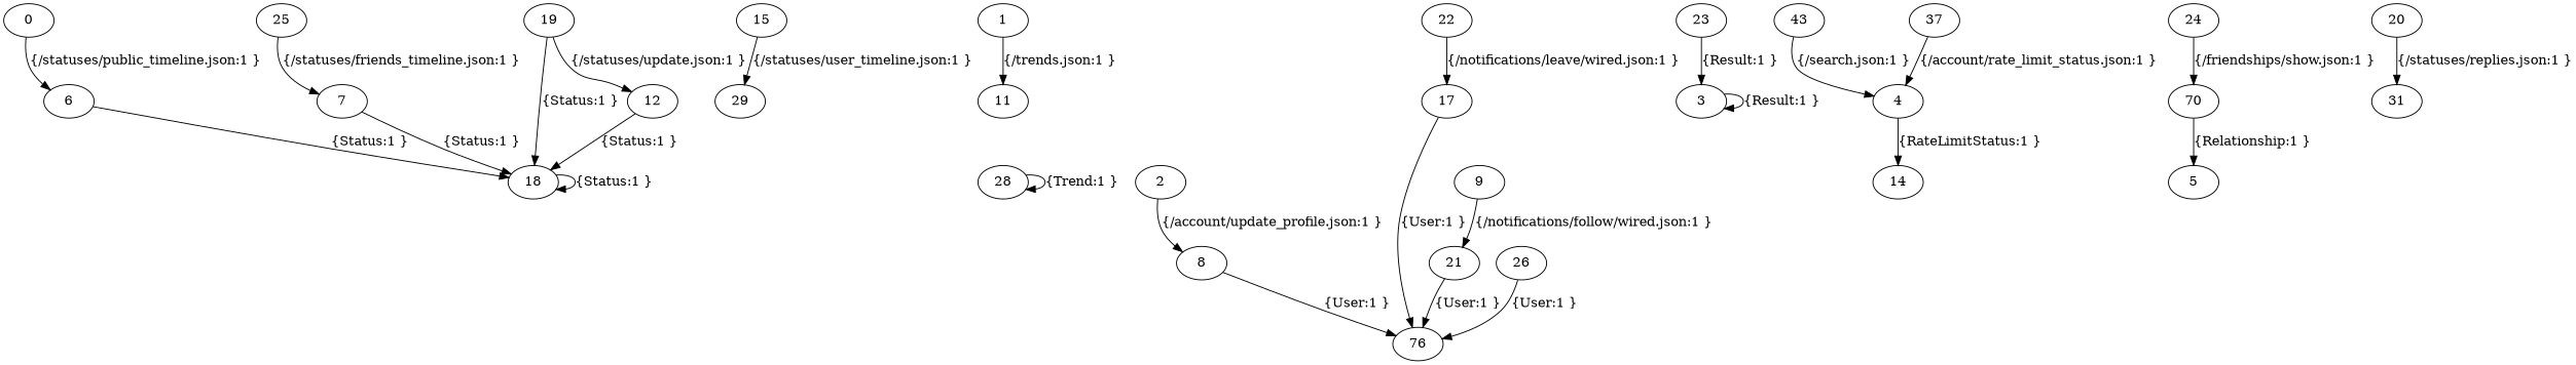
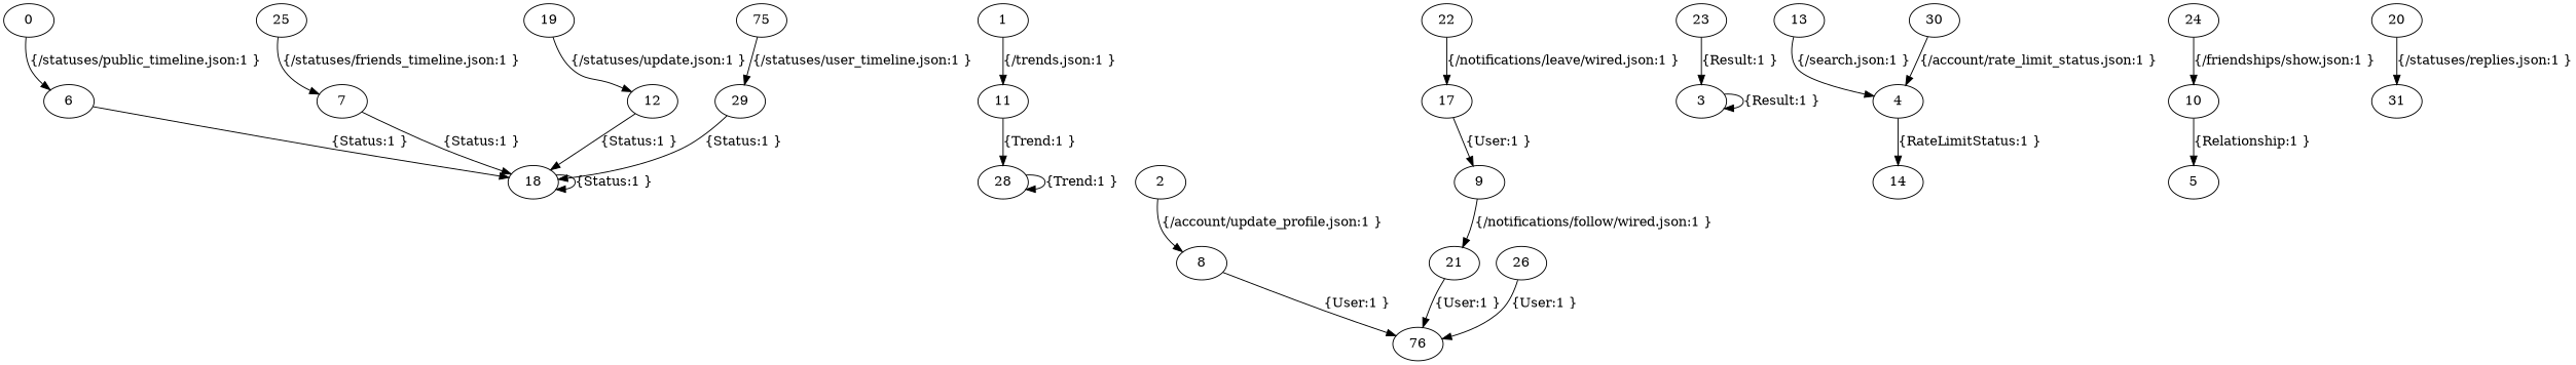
  digraph {
    n1 [label=0]
    n2 [label=6]
    n3 [label=18]
    n4 [label=1]
    n5 [label=11]
    n6 [label=28]
    n7 [label=2]
    n8 [label=8]
    n9 [label=76]
    n10 [label=3]
    n11 [label=4]
    n12 [label=14]
    n13 [label=5]
    n14 [label=7]
    n15 [label=9]
    n16 [label=21]
-   n17 [label=70]
+   n17 [label=10]
    n18 [label=12]
-   n19 [label=43]
+   n19 [label=13]
    n20 [label=23]
-   n21 [label=15]
+   n21 [label=75]
    n22 [label=29]
    n23 [label=17]
    n24 [label=19]
    n25 [label=20]
    31
    n27 [label=22]
    n28 [label=24]
    n29 [label=25]
    n30 [label=26]
-   n31 [label=37]
+   n31 [label=30]
    n1 -> n2 [label="{/statuses/public_timeline.json:1 }"]
    n2 -> n3 [label="{Status:1 }"]
    n3 -> n3 [label="{Status:1 }"]
    n4 -> n5 [label="{/trends.json:1 }"]
+   n5 -> n6 [label="{Trend:1 }"]
    n6 -> n6 [label="{Trend:1 }"]
    n7 -> n8 [label="{/account/update_profile.json:1 }"]
    n8 -> n9 [label="{User:1 }"]
    n10 -> n10 [label="{Result:1 }"]
    n11 -> n12 [label="{RateLimitStatus:1 }"]
    n14 -> n3 [label="{Status:1 }"]
    n15 -> n16 [label="{/notifications/follow/wired.json:1 }"]
    n16 -> n9 [label="{User:1 }"]
    n17 -> n13 [label="{Relationship:1 }"]
    n18 -> n3 [label="{Status:1 }"]
    n19 -> n11 [label="{/search.json:1 }"]
    n20 -> n10 [label="{Result:1 }"]
    n21 -> n22 [label="{/statuses/user_timeline.json:1 }"]
-   n24 -> n3 [label="{Status:1 }"]
-   n23 -> n9 [label="{User:1 }"]
+   n22 -> n3 [label="{Status:1 }"]
+   n23 -> n15 [label="{User:1 }"]
    n24 -> n18 [label="{/statuses/update.json:1 }"]
    n25 -> 31 [label="{/statuses/replies.json:1 }"]
    n27 -> n23 [label="{/notifications/leave/wired.json:1 }"]
    n28 -> n17 [label="{/friendships/show.json:1 }"]
    n29 -> n14 [label="{/statuses/friends_timeline.json:1 }"]
    n30 -> n9 [label="{User:1 }"]
    n31 -> n11 [label="{/account/rate_limit_status.json:1 }"]
  }
